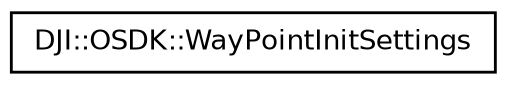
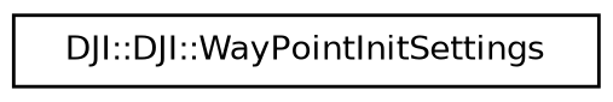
  digraph {
    rankdir=TB
-   n1 [color=black fillcolor=white fontname=Helvetica fontsize=10 height=0.2 label="DJI::OSDK::WayPointInitSettings" shape=record style=filled width=0.4]
+   n1 [color=black fillcolor=white fontname=Helvetica fontsize=10 height=0.2 label="DJI::DJI::WayPointInitSettings" shape=record style=filled width=0.4]
  }
